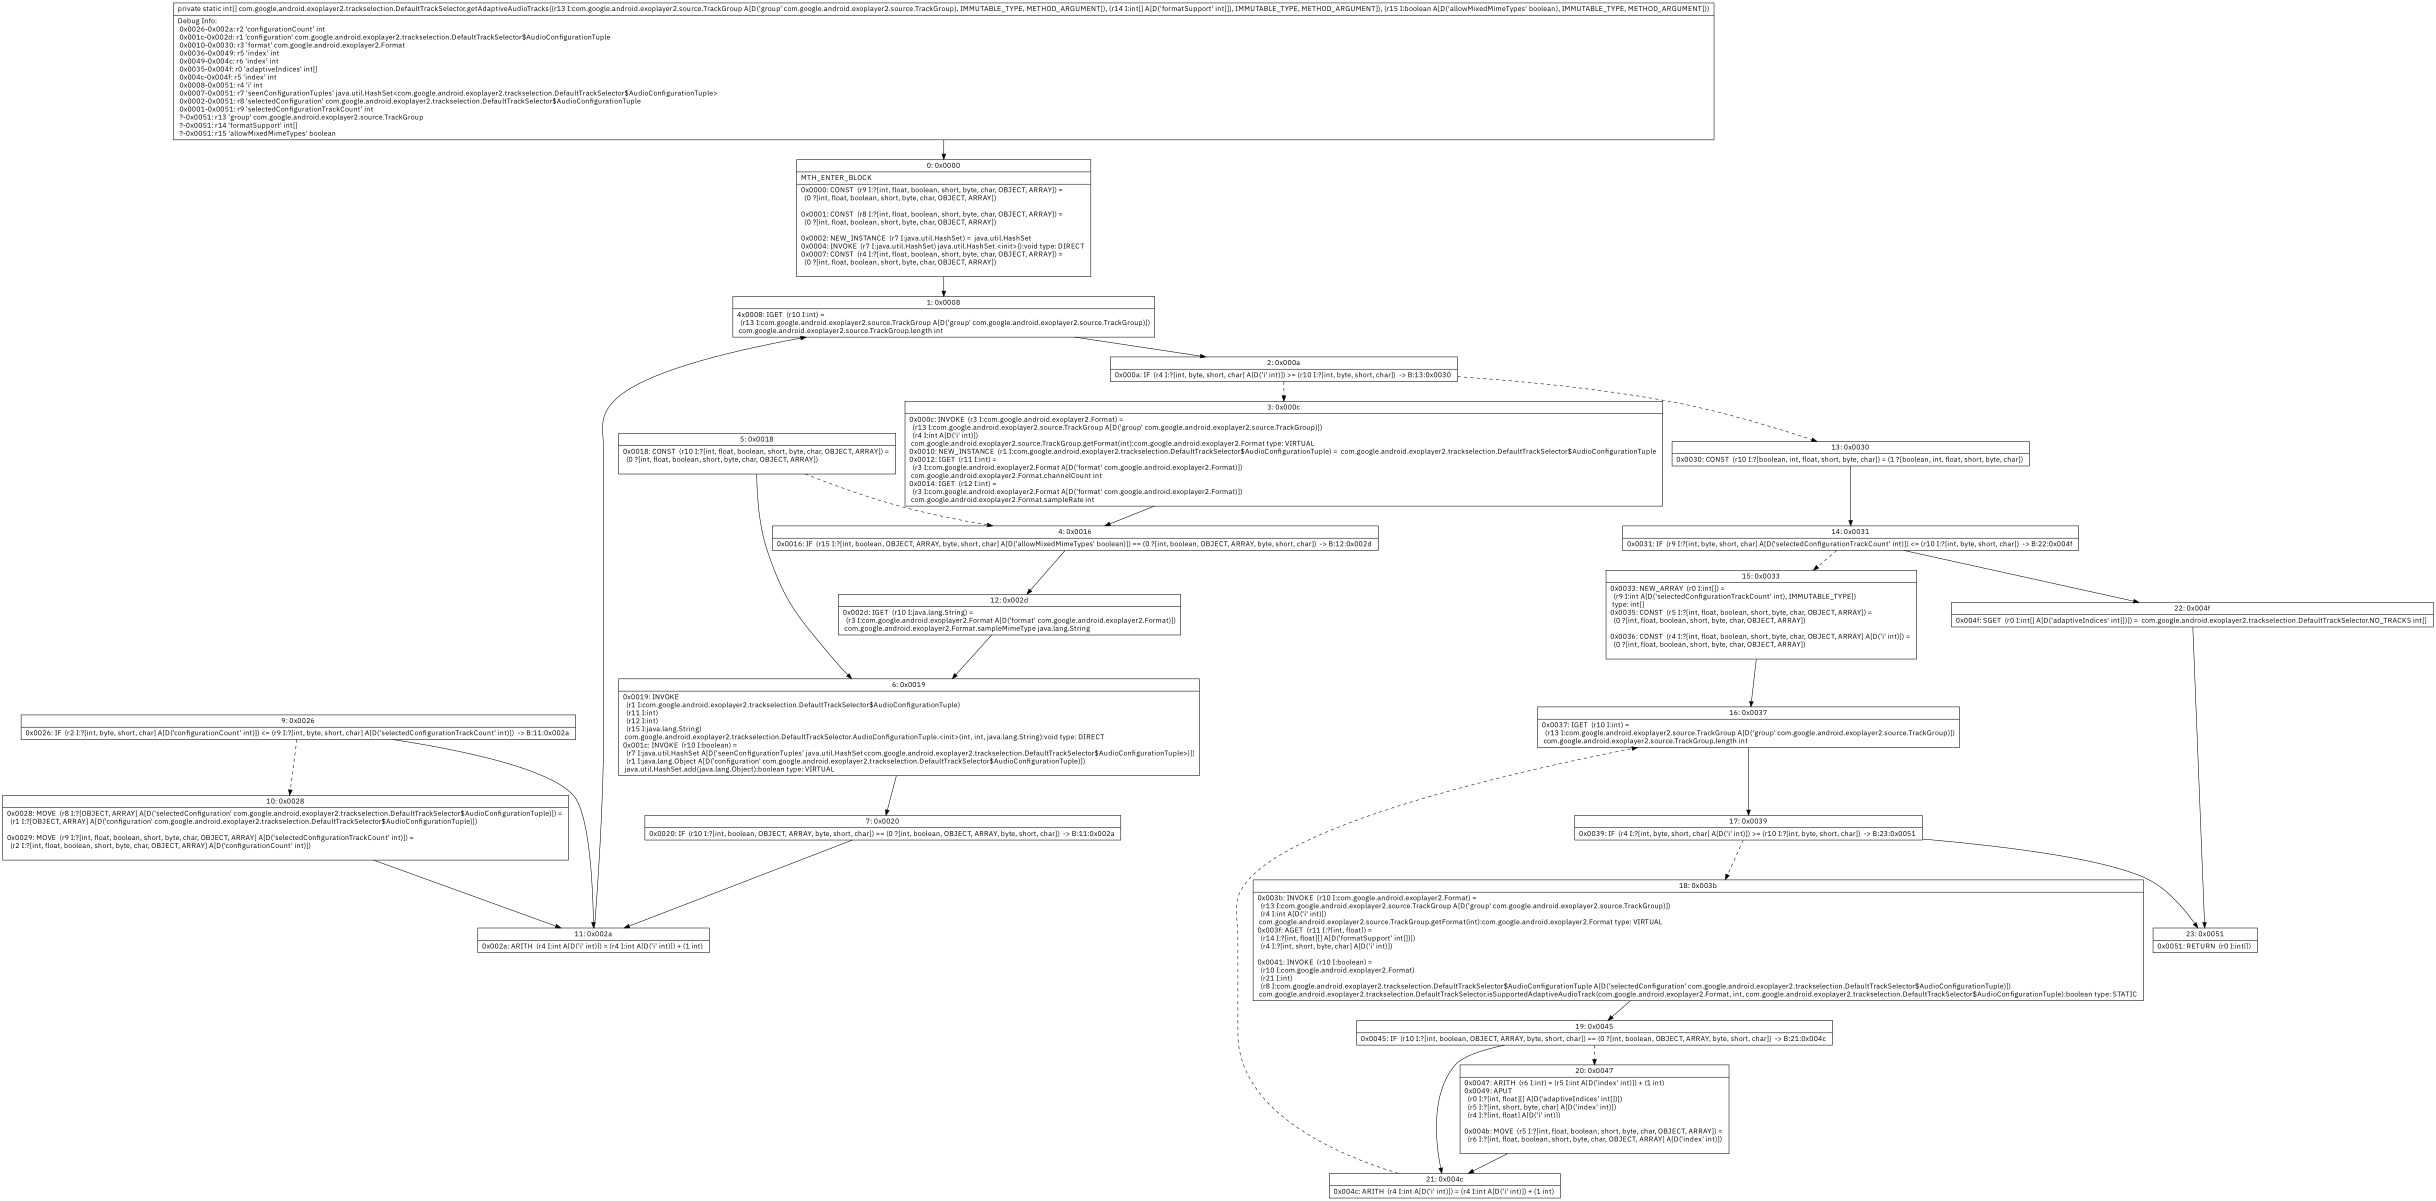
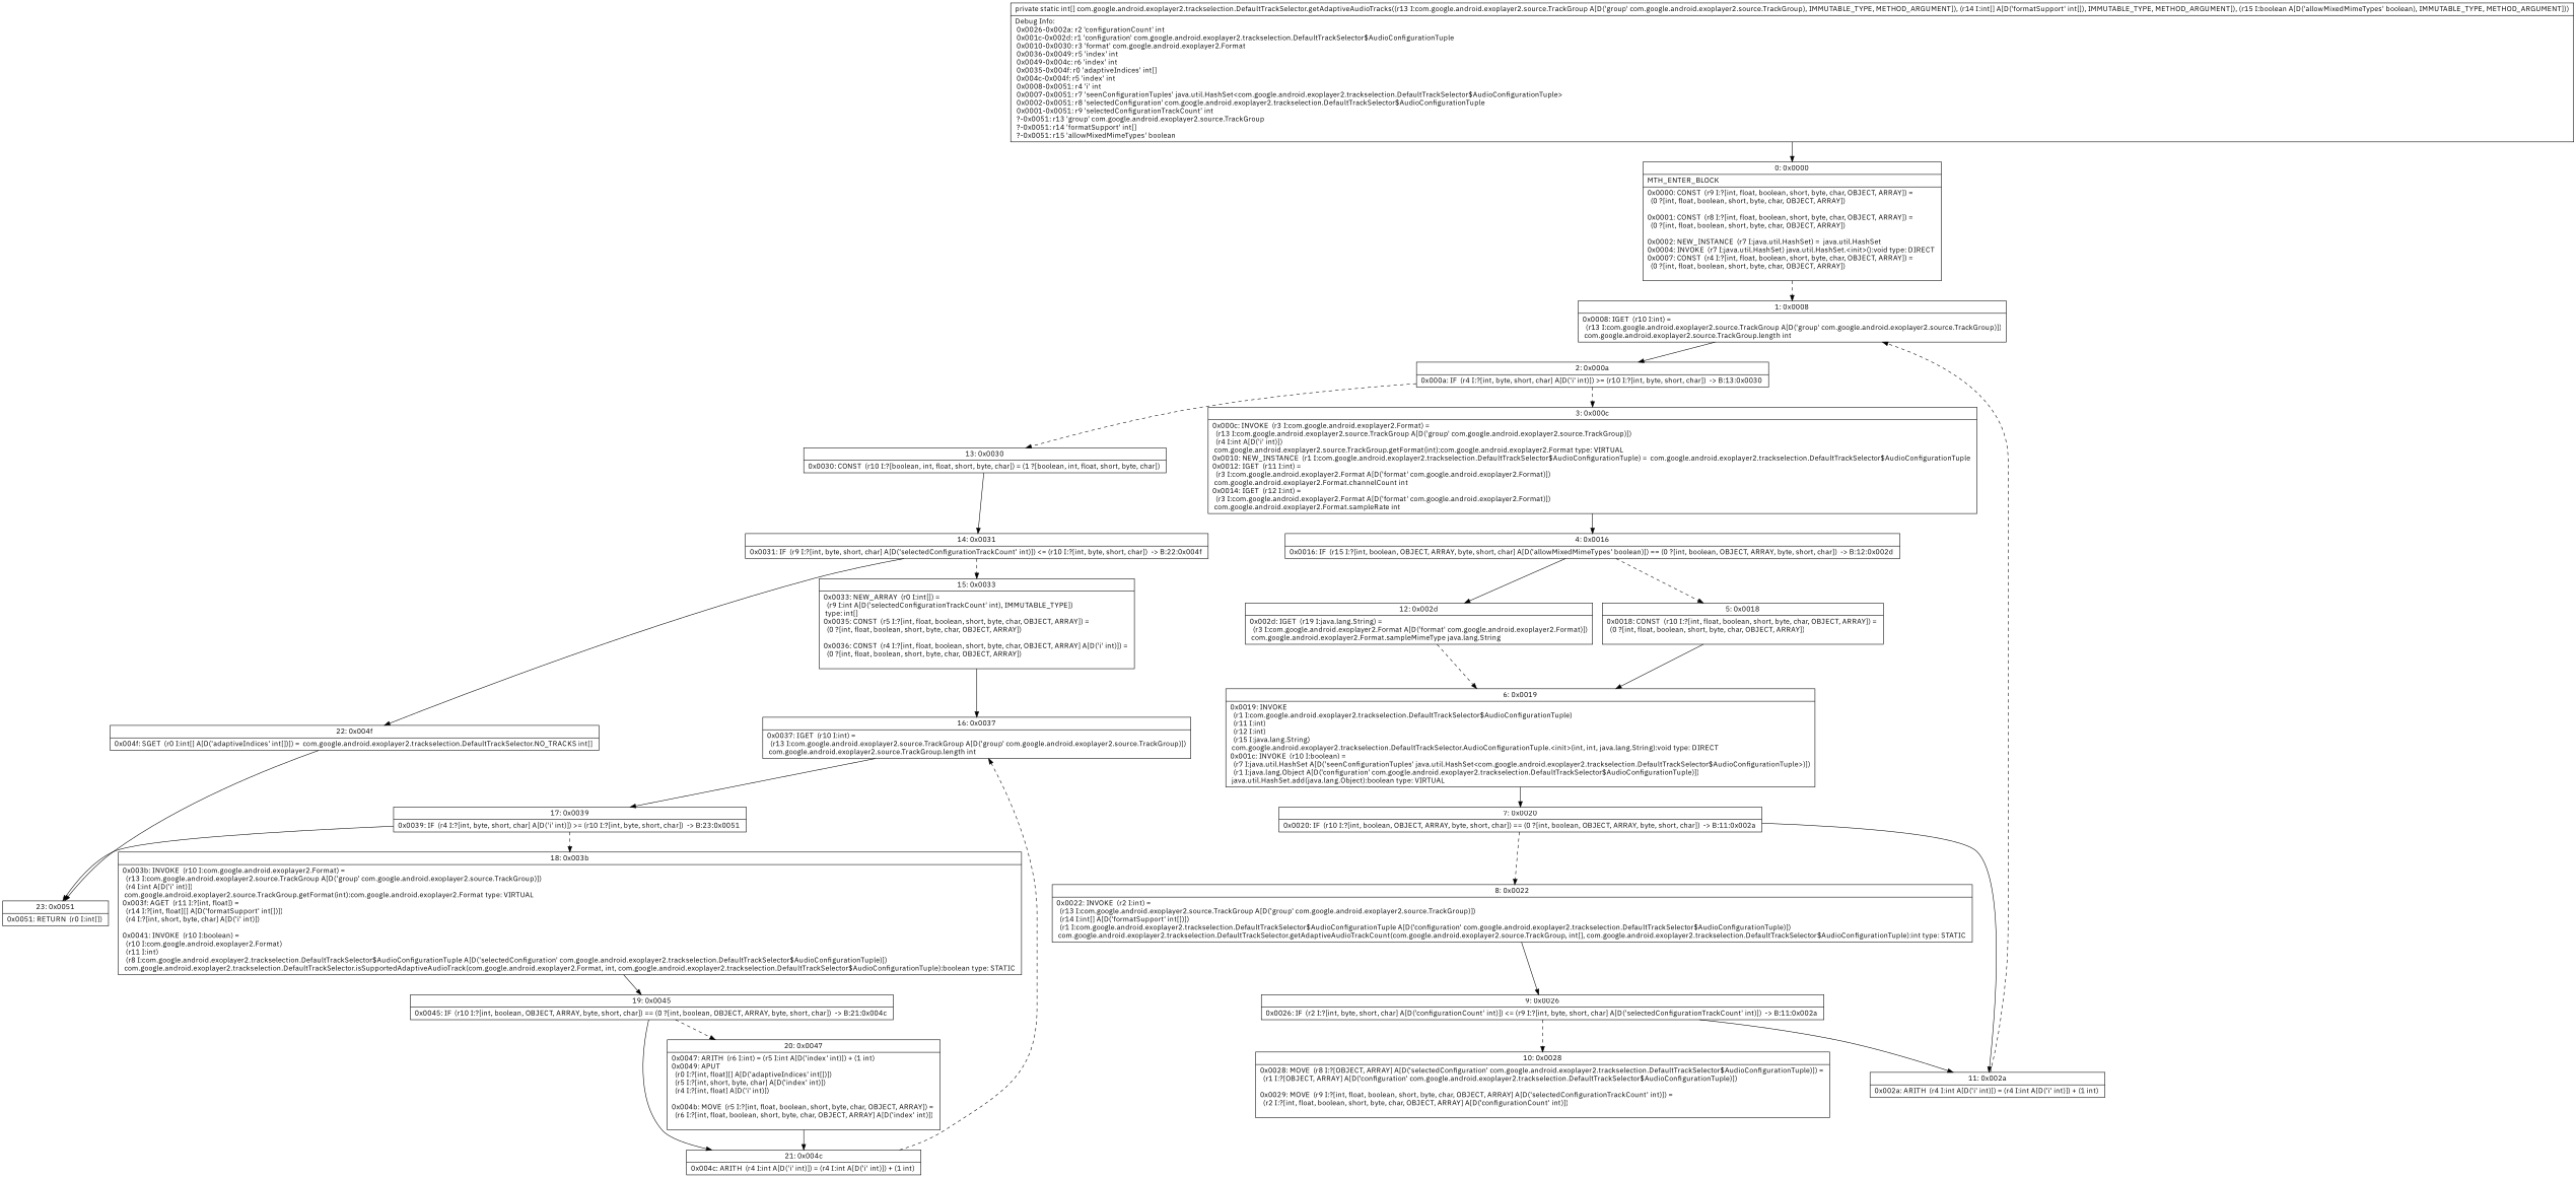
  digraph {
    fontname="IBM Plex Sans"
    node [fontname="IBM Plex Sans" shape=record]
    edge [fontname="IBM Plex Sans"]
    n1 [label="{0\:\ 0x0000|MTH_ENTER_BLOCK\l|0x0000: CONST  (r9 I:?[int, float, boolean, short, byte, char, OBJECT, ARRAY]) = \l  (0 ?[int, float, boolean, short, byte, char, OBJECT, ARRAY])\l \l0x0001: CONST  (r8 I:?[int, float, boolean, short, byte, char, OBJECT, ARRAY]) = \l  (0 ?[int, float, boolean, short, byte, char, OBJECT, ARRAY])\l \l0x0002: NEW_INSTANCE  (r7 I:java.util.HashSet) =  java.util.HashSet \l0x0004: INVOKE  (r7 I:java.util.HashSet) java.util.HashSet.\<init\>():void type: DIRECT \l0x0007: CONST  (r4 I:?[int, float, boolean, short, byte, char, OBJECT, ARRAY]) = \l  (0 ?[int, float, boolean, short, byte, char, OBJECT, ARRAY])\l \l}"]
-   n2 [label="{1\:\ 0x0008|4x0008: IGET  (r10 I:int) = \l  (r13 I:com.google.android.exoplayer2.source.TrackGroup A[D('group' com.google.android.exoplayer2.source.TrackGroup)])\l com.google.android.exoplayer2.source.TrackGroup.length int \l}"]
+   n2 [label="{1\:\ 0x0008|0x0008: IGET  (r10 I:int) = \l  (r13 I:com.google.android.exoplayer2.source.TrackGroup A[D('group' com.google.android.exoplayer2.source.TrackGroup)])\l com.google.android.exoplayer2.source.TrackGroup.length int \l}"]
    n3 [label="{2\:\ 0x000a|0x000a: IF  (r4 I:?[int, byte, short, char] A[D('i' int)]) \>= (r10 I:?[int, byte, short, char])  \-\> B:13:0x0030 \l}"]
    n4 [label="{3\:\ 0x000c|0x000c: INVOKE  (r3 I:com.google.android.exoplayer2.Format) = \l  (r13 I:com.google.android.exoplayer2.source.TrackGroup A[D('group' com.google.android.exoplayer2.source.TrackGroup)])\l  (r4 I:int A[D('i' int)])\l com.google.android.exoplayer2.source.TrackGroup.getFormat(int):com.google.android.exoplayer2.Format type: VIRTUAL \l0x0010: NEW_INSTANCE  (r1 I:com.google.android.exoplayer2.trackselection.DefaultTrackSelector$AudioConfigurationTuple) =  com.google.android.exoplayer2.trackselection.DefaultTrackSelector$AudioConfigurationTuple \l0x0012: IGET  (r11 I:int) = \l  (r3 I:com.google.android.exoplayer2.Format A[D('format' com.google.android.exoplayer2.Format)])\l com.google.android.exoplayer2.Format.channelCount int \l0x0014: IGET  (r12 I:int) = \l  (r3 I:com.google.android.exoplayer2.Format A[D('format' com.google.android.exoplayer2.Format)])\l com.google.android.exoplayer2.Format.sampleRate int \l}"]
    n5 [label="{13\:\ 0x0030|0x0030: CONST  (r10 I:?[boolean, int, float, short, byte, char]) = (1 ?[boolean, int, float, short, byte, char]) \l}"]
    n6 [label="{4\:\ 0x0016|0x0016: IF  (r15 I:?[int, boolean, OBJECT, ARRAY, byte, short, char] A[D('allowMixedMimeTypes' boolean)]) == (0 ?[int, boolean, OBJECT, ARRAY, byte, short, char])  \-\> B:12:0x002d \l}"]
    n7 [label="{14\:\ 0x0031|0x0031: IF  (r9 I:?[int, byte, short, char] A[D('selectedConfigurationTrackCount' int)]) \<= (r10 I:?[int, byte, short, char])  \-\> B:22:0x004f \l}"]
    n8 [label="{5\:\ 0x0018|0x0018: CONST  (r10 I:?[int, float, boolean, short, byte, char, OBJECT, ARRAY]) = \l  (0 ?[int, float, boolean, short, byte, char, OBJECT, ARRAY])\l \l}"]
-   n9 [label="{12\:\ 0x002d|0x002d: IGET  (r10 I:java.lang.String) = \l  (r3 I:com.google.android.exoplayer2.Format A[D('format' com.google.android.exoplayer2.Format)])\l com.google.android.exoplayer2.Format.sampleMimeType java.lang.String \l}"]
+   n9 [label="{12\:\ 0x002d|0x002d: IGET  (r19 I:java.lang.String) = \l  (r3 I:com.google.android.exoplayer2.Format A[D('format' com.google.android.exoplayer2.Format)])\l com.google.android.exoplayer2.Format.sampleMimeType java.lang.String \l}"]
    n10 [label="{6\:\ 0x0019|0x0019: INVOKE  \l  (r1 I:com.google.android.exoplayer2.trackselection.DefaultTrackSelector$AudioConfigurationTuple)\l  (r11 I:int)\l  (r12 I:int)\l  (r15 I:java.lang.String)\l com.google.android.exoplayer2.trackselection.DefaultTrackSelector.AudioConfigurationTuple.\<init\>(int, int, java.lang.String):void type: DIRECT \l0x001c: INVOKE  (r10 I:boolean) = \l  (r7 I:java.util.HashSet A[D('seenConfigurationTuples' java.util.HashSet\<com.google.android.exoplayer2.trackselection.DefaultTrackSelector$AudioConfigurationTuple\>)])\l  (r1 I:java.lang.Object A[D('configuration' com.google.android.exoplayer2.trackselection.DefaultTrackSelector$AudioConfigurationTuple)])\l java.util.HashSet.add(java.lang.Object):boolean type: VIRTUAL \l}"]
    n11 [label="{7\:\ 0x0020|0x0020: IF  (r10 I:?[int, boolean, OBJECT, ARRAY, byte, short, char]) == (0 ?[int, boolean, OBJECT, ARRAY, byte, short, char])  \-\> B:11:0x002a \l}"]
+   n12 [label="{8\:\ 0x0022|0x0022: INVOKE  (r2 I:int) = \l  (r13 I:com.google.android.exoplayer2.source.TrackGroup A[D('group' com.google.android.exoplayer2.source.TrackGroup)])\l  (r14 I:int[] A[D('formatSupport' int[])])\l  (r1 I:com.google.android.exoplayer2.trackselection.DefaultTrackSelector$AudioConfigurationTuple A[D('configuration' com.google.android.exoplayer2.trackselection.DefaultTrackSelector$AudioConfigurationTuple)])\l com.google.android.exoplayer2.trackselection.DefaultTrackSelector.getAdaptiveAudioTrackCount(com.google.android.exoplayer2.source.TrackGroup, int[], com.google.android.exoplayer2.trackselection.DefaultTrackSelector$AudioConfigurationTuple):int type: STATIC \l}"]
    n13 [label="{11\:\ 0x002a|0x002a: ARITH  (r4 I:int A[D('i' int)]) = (r4 I:int A[D('i' int)]) + (1 int) \l}"]
    n14 [label="{9\:\ 0x0026|0x0026: IF  (r2 I:?[int, byte, short, char] A[D('configurationCount' int)]) \<= (r9 I:?[int, byte, short, char] A[D('selectedConfigurationTrackCount' int)])  \-\> B:11:0x002a \l}"]
    n15 [label="{10\:\ 0x0028|0x0028: MOVE  (r8 I:?[OBJECT, ARRAY] A[D('selectedConfiguration' com.google.android.exoplayer2.trackselection.DefaultTrackSelector$AudioConfigurationTuple)]) = \l  (r1 I:?[OBJECT, ARRAY] A[D('configuration' com.google.android.exoplayer2.trackselection.DefaultTrackSelector$AudioConfigurationTuple)])\l \l0x0029: MOVE  (r9 I:?[int, float, boolean, short, byte, char, OBJECT, ARRAY] A[D('selectedConfigurationTrackCount' int)]) = \l  (r2 I:?[int, float, boolean, short, byte, char, OBJECT, ARRAY] A[D('configurationCount' int)])\l \l}"]
    n16 [label="{15\:\ 0x0033|0x0033: NEW_ARRAY  (r0 I:int[]) = \l  (r9 I:int A[D('selectedConfigurationTrackCount' int), IMMUTABLE_TYPE])\l type: int[] \l0x0035: CONST  (r5 I:?[int, float, boolean, short, byte, char, OBJECT, ARRAY]) = \l  (0 ?[int, float, boolean, short, byte, char, OBJECT, ARRAY])\l \l0x0036: CONST  (r4 I:?[int, float, boolean, short, byte, char, OBJECT, ARRAY] A[D('i' int)]) = \l  (0 ?[int, float, boolean, short, byte, char, OBJECT, ARRAY])\l \l}"]
    n17 [label="{22\:\ 0x004f|0x004f: SGET  (r0 I:int[] A[D('adaptiveIndices' int[])]) =  com.google.android.exoplayer2.trackselection.DefaultTrackSelector.NO_TRACKS int[] \l}"]
    n18 [label="{16\:\ 0x0037|0x0037: IGET  (r10 I:int) = \l  (r13 I:com.google.android.exoplayer2.source.TrackGroup A[D('group' com.google.android.exoplayer2.source.TrackGroup)])\l com.google.android.exoplayer2.source.TrackGroup.length int \l}"]
    n19 [label="{23\:\ 0x0051|0x0051: RETURN  (r0 I:int[]) \l}"]
    n20 [label="{17\:\ 0x0039|0x0039: IF  (r4 I:?[int, byte, short, char] A[D('i' int)]) \>= (r10 I:?[int, byte, short, char])  \-\> B:23:0x0051 \l}"]
-   n21 [label="{18\:\ 0x003b|0x003b: INVOKE  (r10 I:com.google.android.exoplayer2.Format) = \l  (r13 I:com.google.android.exoplayer2.source.TrackGroup A[D('group' com.google.android.exoplayer2.source.TrackGroup)])\l  (r4 I:int A[D('i' int)])\l com.google.android.exoplayer2.source.TrackGroup.getFormat(int):com.google.android.exoplayer2.Format type: VIRTUAL \l0x003f: AGET  (r11 I:?[int, float]) = \l  (r14 I:?[int, float][] A[D('formatSupport' int[])])\l  (r4 I:?[int, short, byte, char] A[D('i' int)])\l \l0x0041: INVOKE  (r10 I:boolean) = \l  (r10 I:com.google.android.exoplayer2.Format)\l  (r21 I:int)\l  (r8 I:com.google.android.exoplayer2.trackselection.DefaultTrackSelector$AudioConfigurationTuple A[D('selectedConfiguration' com.google.android.exoplayer2.trackselection.DefaultTrackSelector$AudioConfigurationTuple)])\l com.google.android.exoplayer2.trackselection.DefaultTrackSelector.isSupportedAdaptiveAudioTrack(com.google.android.exoplayer2.Format, int, com.google.android.exoplayer2.trackselection.DefaultTrackSelector$AudioConfigurationTuple):boolean type: STATIC \l}"]
+   n21 [label="{18\:\ 0x003b|0x003b: INVOKE  (r10 I:com.google.android.exoplayer2.Format) = \l  (r13 I:com.google.android.exoplayer2.source.TrackGroup A[D('group' com.google.android.exoplayer2.source.TrackGroup)])\l  (r4 I:int A[D('i' int)])\l com.google.android.exoplayer2.source.TrackGroup.getFormat(int):com.google.android.exoplayer2.Format type: VIRTUAL \l0x003f: AGET  (r11 I:?[int, float]) = \l  (r14 I:?[int, float][] A[D('formatSupport' int[])])\l  (r4 I:?[int, short, byte, char] A[D('i' int)])\l \l0x0041: INVOKE  (r10 I:boolean) = \l  (r10 I:com.google.android.exoplayer2.Format)\l  (r11 I:int)\l  (r8 I:com.google.android.exoplayer2.trackselection.DefaultTrackSelector$AudioConfigurationTuple A[D('selectedConfiguration' com.google.android.exoplayer2.trackselection.DefaultTrackSelector$AudioConfigurationTuple)])\l com.google.android.exoplayer2.trackselection.DefaultTrackSelector.isSupportedAdaptiveAudioTrack(com.google.android.exoplayer2.Format, int, com.google.android.exoplayer2.trackselection.DefaultTrackSelector$AudioConfigurationTuple):boolean type: STATIC \l}"]
    n22 [label="{19\:\ 0x0045|0x0045: IF  (r10 I:?[int, boolean, OBJECT, ARRAY, byte, short, char]) == (0 ?[int, boolean, OBJECT, ARRAY, byte, short, char])  \-\> B:21:0x004c \l}"]
    n23 [label="{20\:\ 0x0047|0x0047: ARITH  (r6 I:int) = (r5 I:int A[D('index' int)]) + (1 int) \l0x0049: APUT  \l  (r0 I:?[int, float][] A[D('adaptiveIndices' int[])])\l  (r5 I:?[int, short, byte, char] A[D('index' int)])\l  (r4 I:?[int, float] A[D('i' int)])\l \l0x004b: MOVE  (r5 I:?[int, float, boolean, short, byte, char, OBJECT, ARRAY]) = \l  (r6 I:?[int, float, boolean, short, byte, char, OBJECT, ARRAY] A[D('index' int)])\l \l}"]
    n24 [label="{21\:\ 0x004c|0x004c: ARITH  (r4 I:int A[D('i' int)]) = (r4 I:int A[D('i' int)]) + (1 int) \l}"]
    n25 [label="{private static int[] com.google.android.exoplayer2.trackselection.DefaultTrackSelector.getAdaptiveAudioTracks((r13 I:com.google.android.exoplayer2.source.TrackGroup A[D('group' com.google.android.exoplayer2.source.TrackGroup), IMMUTABLE_TYPE, METHOD_ARGUMENT]), (r14 I:int[] A[D('formatSupport' int[]), IMMUTABLE_TYPE, METHOD_ARGUMENT]), (r15 I:boolean A[D('allowMixedMimeTypes' boolean), IMMUTABLE_TYPE, METHOD_ARGUMENT]))  | Debug Info:\l  0x0026\-0x002a: r2 'configurationCount' int\l  0x001c\-0x002d: r1 'configuration' com.google.android.exoplayer2.trackselection.DefaultTrackSelector$AudioConfigurationTuple\l  0x0010\-0x0030: r3 'format' com.google.android.exoplayer2.Format\l  0x0036\-0x0049: r5 'index' int\l  0x0049\-0x004c: r6 'index' int\l  0x0035\-0x004f: r0 'adaptiveIndices' int[]\l  0x004c\-0x004f: r5 'index' int\l  0x0008\-0x0051: r4 'i' int\l  0x0007\-0x0051: r7 'seenConfigurationTuples' java.util.HashSet\<com.google.android.exoplayer2.trackselection.DefaultTrackSelector$AudioConfigurationTuple\>\l  0x0002\-0x0051: r8 'selectedConfiguration' com.google.android.exoplayer2.trackselection.DefaultTrackSelector$AudioConfigurationTuple\l  0x0001\-0x0051: r9 'selectedConfigurationTrackCount' int\l  ?\-0x0051: r13 'group' com.google.android.exoplayer2.source.TrackGroup\l  ?\-0x0051: r14 'formatSupport' int[]\l  ?\-0x0051: r15 'allowMixedMimeTypes' boolean\l}"]
-   n1 -> n2
+   n1 -> n2 [style=dashed]
    n2 -> n3
    n3 -> n4 [style=dashed]
    n3 -> n5 [style=dashed]
    n4 -> n6
    n5 -> n7
-   n8 -> n6 [style=dashed]
+   n6 -> n8 [style=dashed]
    n6 -> n9
    n7 -> n16 [style=dashed]
    n7 -> n17
    n8 -> n10
-   n9 -> n10
+   n9 -> n10 [style=dashed]
    n10 -> n11
+   n11 -> n12 [style=dashed]
    n11 -> n13
-   n13 -> n2
+   n12 -> n14
+   n13 -> n2 [style=dashed]
    n14 -> n13
    n14 -> n15 [style=dashed]
-   n15 -> n13
    n16 -> n18
    n17 -> n19
    n18 -> n20
    n20 -> n19
    n20 -> n21 [style=dashed]
    n21 -> n22
    n22 -> n23 [style=dashed]
    n22 -> n24
    n23 -> n24
    n24 -> n18 [style=dashed]
    n25 -> n1
  }
